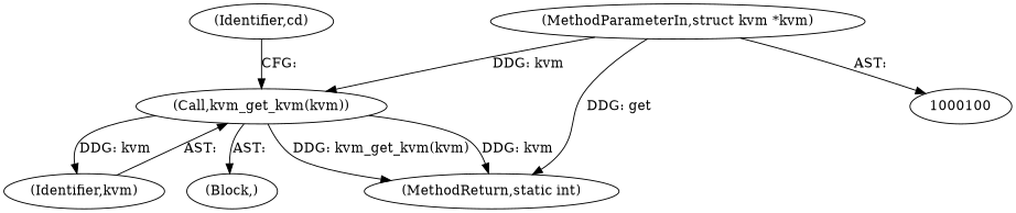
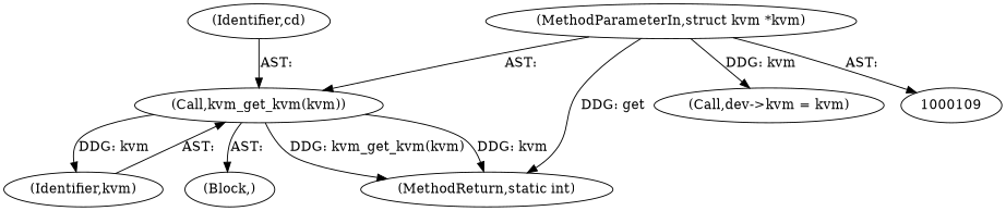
  digraph {
    n1 [label="(Call,kvm_get_kvm(kvm))"]
    n2 [label="(Identifier,kvm)"]
    n3 [label="(Block,)"]
    n4 [label="(MethodReturn,static int)"]
    n5 [label="(MethodParameterIn,struct kvm *kvm)"]
-   1000100
+   n6 [label="(Call,dev->kvm = kvm)"]
+   1000100 [label=1000109]
    n8 [label="(Identifier,cd)"]
    n1 -> n2 [label="DDG: kvm"]
    n1 -> n3 [label="AST: "]
    n1 -> n4 [label="DDG: kvm_get_kvm(kvm)"]
    n1 -> n4 [label="DDG: kvm"]
    n2 -> n1 [label="AST: "]
-   n5 -> n1 [label="DDG: kvm"]
+   n5 -> n1 [label="AST: "]
    n5 -> n4 [label="DDG: get"]
+   n5 -> n6 [label="DDG: kvm"]
    n5 -> 1000100 [label="AST: "]
-   n8 -> n1 [label="CFG: "]
+   n8 -> n1 [label="AST: "]
  }
